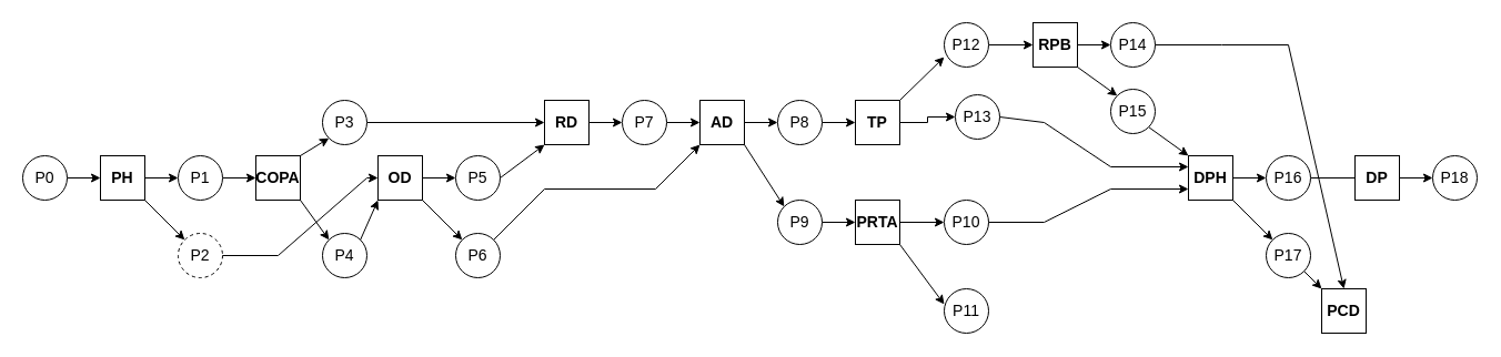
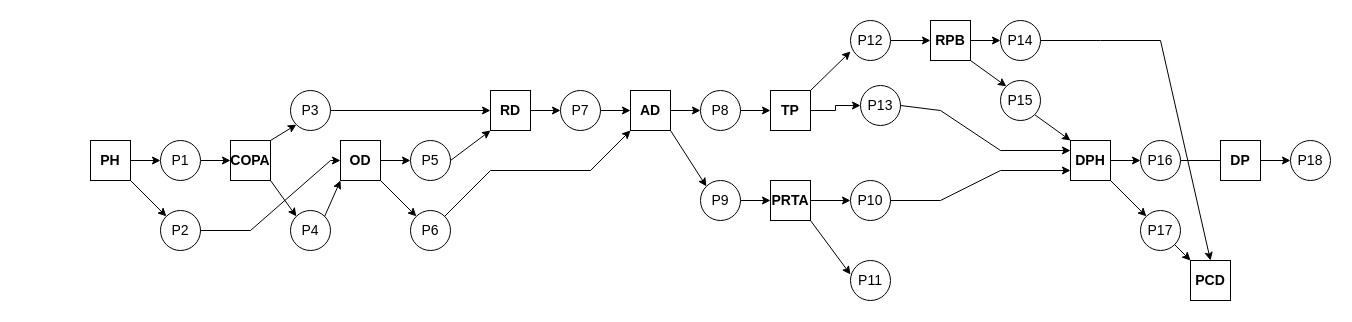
  <mxCell id="0" />
  <mxCell id="1" parent="0" />
- <mxCell id="2" value="" style="edgeStyle=orthogonalEdgeStyle;rounded=0;orthogonalLoop=1;jettySize=auto;html=1;fontSize=14;labelPosition=center;verticalLabelPosition=middle;align=center;verticalAlign=middle;" parent="1" source="3" target="5" edge="1"><mxGeometry relative="1" as="geometry" /></mxCell>
- <mxCell id="3" value="P0" style="ellipse;whiteSpace=wrap;html=1;aspect=fixed;labelPosition=center;verticalLabelPosition=middle;align=center;verticalAlign=middle;fontSize=14;" parent="1" vertex="1"><mxGeometry x="20" y="140" width="40" height="40" as="geometry" /></mxCell>
  <mxCell id="4" value="" style="edgeStyle=orthogonalEdgeStyle;rounded=0;orthogonalLoop=1;jettySize=auto;html=1;fontSize=14;labelPosition=center;verticalLabelPosition=middle;align=center;verticalAlign=middle;" parent="1" source="5" target="8" edge="1"><mxGeometry relative="1" as="geometry" /></mxCell>
  <mxCell id="5" value="&lt;b style=&quot;font-size: 14px;&quot;&gt;PH&lt;/b&gt;" style="whiteSpace=wrap;html=1;aspect=fixed;labelPosition=center;verticalLabelPosition=middle;align=center;verticalAlign=middle;fontSize=14;" parent="1" vertex="1"><mxGeometry x="90" y="140" width="40" height="40" as="geometry" /></mxCell>
- <mxCell id="6" value="P2" style="ellipse;whiteSpace=wrap;html=1;aspect=fixed;labelPosition=center;verticalLabelPosition=middle;align=center;verticalAlign=middle;fontSize=14;dashed=1;" parent="1" vertex="1"><mxGeometry x="160" y="210" width="40" height="40" as="geometry" /></mxCell>
+ <mxCell id="6" value="P2" style="ellipse;whiteSpace=wrap;html=1;aspect=fixed;labelPosition=center;verticalLabelPosition=middle;align=center;verticalAlign=middle;fontSize=14;" parent="1" vertex="1"><mxGeometry x="160" y="210" width="40" height="40" as="geometry" /></mxCell>
  <mxCell id="7" value="" style="edgeStyle=orthogonalEdgeStyle;rounded=0;orthogonalLoop=1;jettySize=auto;html=1;fontSize=14;labelPosition=center;verticalLabelPosition=middle;align=center;verticalAlign=middle;" parent="1" source="8" target="10" edge="1"><mxGeometry relative="1" as="geometry" /></mxCell>
  <mxCell id="8" value="P1" style="ellipse;whiteSpace=wrap;html=1;aspect=fixed;labelPosition=center;verticalLabelPosition=middle;align=center;verticalAlign=middle;fontSize=14;" parent="1" vertex="1"><mxGeometry x="160" y="140" width="40" height="40" as="geometry" /></mxCell>
  <mxCell id="9" value="" style="endArrow=classic;html=1;rounded=0;exitX=1;exitY=1;exitDx=0;exitDy=0;entryX=0;entryY=0;entryDx=0;entryDy=0;fontSize=14;labelPosition=center;verticalLabelPosition=middle;align=center;verticalAlign=middle;" parent="1" source="5" target="6" edge="1"><mxGeometry width="50" height="50" relative="1" as="geometry"><mxPoint x="360" y="190" as="sourcePoint" /><mxPoint x="410" y="140" as="targetPoint" /></mxGeometry></mxCell>
  <mxCell id="10" value="&lt;b style=&quot;font-size: 14px;&quot;&gt;COPA&lt;/b&gt;" style="whiteSpace=wrap;html=1;aspect=fixed;labelPosition=center;verticalLabelPosition=middle;align=center;verticalAlign=middle;fontSize=14;" parent="1" vertex="1"><mxGeometry x="230" y="140" width="40" height="40" as="geometry" /></mxCell>
  <mxCell id="11" value="P4" style="ellipse;whiteSpace=wrap;html=1;aspect=fixed;labelPosition=center;verticalLabelPosition=middle;align=center;verticalAlign=middle;fontSize=14;" parent="1" vertex="1"><mxGeometry x="290" y="210" width="40" height="40" as="geometry" /></mxCell>
  <mxCell id="12" style="edgeStyle=orthogonalEdgeStyle;rounded=0;orthogonalLoop=1;jettySize=auto;html=1;entryX=0;entryY=0.5;entryDx=0;entryDy=0;fontSize=14;labelPosition=center;verticalLabelPosition=middle;align=center;verticalAlign=middle;" parent="1" source="13" target="22" edge="1"><mxGeometry relative="1" as="geometry" /></mxCell>
  <mxCell id="13" value="P3" style="ellipse;whiteSpace=wrap;html=1;aspect=fixed;labelPosition=center;verticalLabelPosition=middle;align=center;verticalAlign=middle;fontSize=14;" parent="1" vertex="1"><mxGeometry x="290" y="90" width="40" height="40" as="geometry" /></mxCell>
  <mxCell id="14" style="edgeStyle=orthogonalEdgeStyle;rounded=0;orthogonalLoop=1;jettySize=auto;html=1;entryX=0;entryY=0.5;entryDx=0;entryDy=0;fontSize=14;labelPosition=center;verticalLabelPosition=middle;align=center;verticalAlign=middle;" parent="1" source="15" target="19" edge="1"><mxGeometry relative="1" as="geometry" /></mxCell>
  <mxCell id="15" value="&lt;b style=&quot;font-size: 14px;&quot;&gt;OD&lt;/b&gt;" style="whiteSpace=wrap;html=1;aspect=fixed;labelPosition=center;verticalLabelPosition=middle;align=center;verticalAlign=middle;fontSize=14;" parent="1" vertex="1"><mxGeometry x="340" y="140" width="40" height="40" as="geometry" /></mxCell>
  <mxCell id="16" value="" style="endArrow=classic;html=1;rounded=0;entryX=0;entryY=1;entryDx=0;entryDy=0;exitX=1;exitY=0;exitDx=0;exitDy=0;fontSize=14;labelPosition=center;verticalLabelPosition=middle;align=center;verticalAlign=middle;" parent="1" source="10" target="13" edge="1"><mxGeometry width="50" height="50" relative="1" as="geometry"><mxPoint x="300" y="140" as="sourcePoint" /><mxPoint x="350" y="90" as="targetPoint" /></mxGeometry></mxCell>
  <mxCell id="17" value="" style="endArrow=classic;html=1;rounded=0;exitX=1;exitY=1;exitDx=0;exitDy=0;entryX=0;entryY=0;entryDx=0;entryDy=0;fontSize=14;labelPosition=center;verticalLabelPosition=middle;align=center;verticalAlign=middle;" parent="1" source="10" target="11" edge="1"><mxGeometry width="50" height="50" relative="1" as="geometry"><mxPoint x="330" y="190" as="sourcePoint" /><mxPoint x="380" y="140" as="targetPoint" /></mxGeometry></mxCell>
  <mxCell id="18" value="" style="endArrow=classic;html=1;rounded=0;exitX=1;exitY=0.5;exitDx=0;exitDy=0;entryX=0;entryY=0.5;entryDx=0;entryDy=0;fontSize=14;labelPosition=center;verticalLabelPosition=middle;align=center;verticalAlign=middle;" parent="1" source="6" target="15" edge="1"><mxGeometry width="50" height="50" relative="1" as="geometry"><mxPoint x="400" y="240" as="sourcePoint" /><mxPoint x="450" y="190" as="targetPoint" /><Array as="points"><mxPoint x="250" y="230" /><mxPoint x="330" y="160" /></Array></mxGeometry></mxCell>
  <mxCell id="19" value="P5" style="ellipse;whiteSpace=wrap;html=1;aspect=fixed;labelPosition=center;verticalLabelPosition=middle;align=center;verticalAlign=middle;fontSize=14;" parent="1" vertex="1"><mxGeometry x="410" y="140" width="40" height="40" as="geometry" /></mxCell>
  <mxCell id="20" value="P6" style="ellipse;whiteSpace=wrap;html=1;aspect=fixed;labelPosition=center;verticalLabelPosition=middle;align=center;verticalAlign=middle;fontSize=14;" parent="1" vertex="1"><mxGeometry x="410" y="210" width="40" height="40" as="geometry" /></mxCell>
  <mxCell id="21" style="edgeStyle=orthogonalEdgeStyle;rounded=0;orthogonalLoop=1;jettySize=auto;html=1;fontSize=14;labelPosition=center;verticalLabelPosition=middle;align=center;verticalAlign=middle;" parent="1" source="22" target="26" edge="1"><mxGeometry relative="1" as="geometry" /></mxCell>
  <mxCell id="22" value="&lt;b style=&quot;font-size: 14px;&quot;&gt;RD&lt;/b&gt;" style="whiteSpace=wrap;html=1;aspect=fixed;labelPosition=center;verticalLabelPosition=middle;align=center;verticalAlign=middle;fontSize=14;" parent="1" vertex="1"><mxGeometry x="490" y="90" width="40" height="40" as="geometry" /></mxCell>
  <mxCell id="23" value="" style="endArrow=classic;html=1;rounded=0;exitX=1;exitY=1;exitDx=0;exitDy=0;entryX=0;entryY=0;entryDx=0;entryDy=0;fontSize=14;labelPosition=center;verticalLabelPosition=middle;align=center;verticalAlign=middle;" parent="1" source="15" target="20" edge="1"><mxGeometry width="50" height="50" relative="1" as="geometry"><mxPoint x="400" y="240" as="sourcePoint" /><mxPoint x="450" y="190" as="targetPoint" /></mxGeometry></mxCell>
  <mxCell id="24" value="" style="endArrow=classic;html=1;rounded=0;exitX=1;exitY=0.5;exitDx=0;exitDy=0;entryX=0;entryY=1;entryDx=0;entryDy=0;fontSize=14;labelPosition=center;verticalLabelPosition=middle;align=center;verticalAlign=middle;" parent="1" source="19" target="22" edge="1"><mxGeometry width="50" height="50" relative="1" as="geometry"><mxPoint x="400" y="240" as="sourcePoint" /><mxPoint x="450" y="190" as="targetPoint" /></mxGeometry></mxCell>
  <mxCell id="25" style="edgeStyle=orthogonalEdgeStyle;rounded=0;orthogonalLoop=1;jettySize=auto;html=1;fontSize=14;labelPosition=center;verticalLabelPosition=middle;align=center;verticalAlign=middle;" parent="1" source="26" target="28" edge="1"><mxGeometry relative="1" as="geometry" /></mxCell>
  <mxCell id="26" value="P7" style="ellipse;whiteSpace=wrap;html=1;aspect=fixed;labelPosition=center;verticalLabelPosition=middle;align=center;verticalAlign=middle;fontSize=14;" parent="1" vertex="1"><mxGeometry x="560" y="90" width="40" height="40" as="geometry" /></mxCell>
  <mxCell id="27" style="edgeStyle=orthogonalEdgeStyle;rounded=0;orthogonalLoop=1;jettySize=auto;html=1;entryX=0;entryY=0.5;entryDx=0;entryDy=0;fontSize=14;labelPosition=center;verticalLabelPosition=middle;align=center;verticalAlign=middle;" parent="1" source="28" target="34" edge="1"><mxGeometry relative="1" as="geometry" /></mxCell>
  <mxCell id="28" value="&lt;b style=&quot;font-size: 14px;&quot;&gt;AD&lt;/b&gt;" style="whiteSpace=wrap;html=1;aspect=fixed;labelPosition=center;verticalLabelPosition=middle;align=center;verticalAlign=middle;fontSize=14;" parent="1" vertex="1"><mxGeometry x="630" y="90" width="40" height="40" as="geometry" /></mxCell>
  <mxCell id="29" value="" style="endArrow=classic;html=1;rounded=0;exitX=1;exitY=0;exitDx=0;exitDy=0;entryX=0;entryY=1;entryDx=0;entryDy=0;fontSize=14;labelPosition=center;verticalLabelPosition=middle;align=center;verticalAlign=middle;" parent="1" source="20" target="28" edge="1"><mxGeometry width="50" height="50" relative="1" as="geometry"><mxPoint x="540" y="300" as="sourcePoint" /><mxPoint x="590" y="250" as="targetPoint" /><Array as="points"><mxPoint x="490" y="170" /><mxPoint x="590" y="170" /></Array></mxGeometry></mxCell>
  <mxCell id="30" value="" style="endArrow=classic;html=1;rounded=0;entryX=0;entryY=1;entryDx=0;entryDy=0;exitX=1;exitY=0;exitDx=0;exitDy=0;fontSize=14;labelPosition=center;verticalLabelPosition=middle;align=center;verticalAlign=middle;" parent="1" source="11" target="15" edge="1"><mxGeometry width="50" height="50" relative="1" as="geometry"><mxPoint x="324" y="216" as="sourcePoint" /><mxPoint x="306" y="226" as="targetPoint" /></mxGeometry></mxCell>
  <mxCell id="31" style="edgeStyle=orthogonalEdgeStyle;rounded=0;orthogonalLoop=1;jettySize=auto;html=1;fontSize=14;labelPosition=center;verticalLabelPosition=middle;align=center;verticalAlign=middle;" parent="1" source="32" target="37" edge="1"><mxGeometry relative="1" as="geometry" /></mxCell>
  <mxCell id="32" value="P9" style="ellipse;whiteSpace=wrap;html=1;aspect=fixed;labelPosition=center;verticalLabelPosition=middle;align=center;verticalAlign=middle;fontSize=14;" parent="1" vertex="1"><mxGeometry x="700" y="180" width="40" height="40" as="geometry" /></mxCell>
  <mxCell id="33" style="edgeStyle=orthogonalEdgeStyle;rounded=0;orthogonalLoop=1;jettySize=auto;html=1;entryX=0;entryY=0.5;entryDx=0;entryDy=0;fontSize=14;labelPosition=center;verticalLabelPosition=middle;align=center;verticalAlign=middle;" parent="1" source="34" target="39" edge="1"><mxGeometry relative="1" as="geometry" /></mxCell>
  <mxCell id="34" value="P8" style="ellipse;whiteSpace=wrap;html=1;aspect=fixed;labelPosition=center;verticalLabelPosition=middle;align=center;verticalAlign=middle;fontSize=14;" parent="1" vertex="1"><mxGeometry x="700" y="90" width="40" height="40" as="geometry" /></mxCell>
  <mxCell id="35" value="" style="endArrow=classic;html=1;rounded=0;exitX=1;exitY=1;exitDx=0;exitDy=0;entryX=0;entryY=0;entryDx=0;entryDy=0;fontSize=14;labelPosition=center;verticalLabelPosition=middle;align=center;verticalAlign=middle;" parent="1" source="28" target="32" edge="1"><mxGeometry width="50" height="50" relative="1" as="geometry"><mxPoint x="480" y="230" as="sourcePoint" /><mxPoint x="530" y="180" as="targetPoint" /></mxGeometry></mxCell>
  <mxCell id="36" style="edgeStyle=orthogonalEdgeStyle;rounded=0;orthogonalLoop=1;jettySize=auto;html=1;fontSize=14;labelPosition=center;verticalLabelPosition=middle;align=center;verticalAlign=middle;" parent="1" source="37" target="43" edge="1"><mxGeometry relative="1" as="geometry" /></mxCell>
  <mxCell id="37" value="&lt;b style=&quot;font-size: 14px;&quot;&gt;PRTA&lt;/b&gt;" style="whiteSpace=wrap;html=1;aspect=fixed;labelPosition=center;verticalLabelPosition=middle;align=center;verticalAlign=middle;fontSize=14;" parent="1" vertex="1"><mxGeometry x="770" y="180" width="40" height="40" as="geometry" /></mxCell>
  <mxCell id="38" style="edgeStyle=orthogonalEdgeStyle;rounded=0;orthogonalLoop=1;jettySize=auto;html=1;entryX=0;entryY=0.5;entryDx=0;entryDy=0;fontSize=14;labelPosition=center;verticalLabelPosition=middle;align=center;verticalAlign=middle;" parent="1" source="39" target="40" edge="1"><mxGeometry relative="1" as="geometry" /></mxCell>
  <mxCell id="39" value="&lt;b style=&quot;font-size: 14px;&quot;&gt;TP&lt;/b&gt;" style="whiteSpace=wrap;html=1;aspect=fixed;labelPosition=center;verticalLabelPosition=middle;align=center;verticalAlign=middle;fontSize=14;" parent="1" vertex="1"><mxGeometry x="770" y="90" width="40" height="40" as="geometry" /></mxCell>
  <mxCell id="40" value="P13" style="ellipse;whiteSpace=wrap;html=1;aspect=fixed;labelPosition=center;verticalLabelPosition=middle;align=center;verticalAlign=middle;fontSize=14;" parent="1" vertex="1"><mxGeometry x="860" y="85" width="40" height="40" as="geometry" /></mxCell>
  <mxCell id="41" style="edgeStyle=orthogonalEdgeStyle;rounded=0;orthogonalLoop=1;jettySize=auto;html=1;fontSize=14;labelPosition=center;verticalLabelPosition=middle;align=center;verticalAlign=middle;" parent="1" source="42" target="51" edge="1"><mxGeometry relative="1" as="geometry" /></mxCell>
  <mxCell id="42" value="P12" style="ellipse;whiteSpace=wrap;html=1;aspect=fixed;labelPosition=center;verticalLabelPosition=middle;align=center;verticalAlign=middle;fontSize=14;" parent="1" vertex="1"><mxGeometry x="850" y="20" width="40" height="40" as="geometry" /></mxCell>
  <mxCell id="43" value="P10" style="ellipse;whiteSpace=wrap;html=1;aspect=fixed;labelPosition=center;verticalLabelPosition=middle;align=center;verticalAlign=middle;fontSize=14;" parent="1" vertex="1"><mxGeometry x="850" y="180" width="40" height="40" as="geometry" /></mxCell>
  <mxCell id="44" value="P11" style="ellipse;whiteSpace=wrap;html=1;aspect=fixed;labelPosition=center;verticalLabelPosition=middle;align=center;verticalAlign=middle;fontSize=14;" parent="1" vertex="1"><mxGeometry x="850" y="260" width="40" height="40" as="geometry" /></mxCell>
  <mxCell id="45" value="" style="endArrow=classic;html=1;rounded=0;exitX=1;exitY=1;exitDx=0;exitDy=0;entryX=0;entryY=0.35;entryDx=0;entryDy=0;entryPerimeter=0;fontSize=14;labelPosition=center;verticalLabelPosition=middle;align=center;verticalAlign=middle;" parent="1" source="37" target="44" edge="1"><mxGeometry width="50" height="50" relative="1" as="geometry"><mxPoint x="765" y="305" as="sourcePoint" /><mxPoint x="815" y="255" as="targetPoint" /></mxGeometry></mxCell>
  <mxCell id="46" value="" style="endArrow=classic;html=1;rounded=0;exitX=1;exitY=0;exitDx=0;exitDy=0;entryX=0;entryY=0.775;entryDx=0;entryDy=0;entryPerimeter=0;fontSize=14;labelPosition=center;verticalLabelPosition=middle;align=center;verticalAlign=middle;" parent="1" source="39" target="42" edge="1"><mxGeometry width="50" height="50" relative="1" as="geometry"><mxPoint x="760" y="60" as="sourcePoint" /><mxPoint x="810" y="10" as="targetPoint" /></mxGeometry></mxCell>
  <mxCell id="47" style="edgeStyle=orthogonalEdgeStyle;rounded=0;orthogonalLoop=1;jettySize=auto;html=1;entryX=0;entryY=0.5;entryDx=0;entryDy=0;fontSize=14;labelPosition=center;verticalLabelPosition=middle;align=center;verticalAlign=middle;" parent="1" source="48" target="62" edge="1"><mxGeometry relative="1" as="geometry" /></mxCell>
  <mxCell id="48" value="&lt;b style=&quot;font-size: 14px;&quot;&gt;DPH&lt;br style=&quot;font-size: 14px;&quot;&gt;&lt;/b&gt;" style="whiteSpace=wrap;html=1;aspect=fixed;labelPosition=center;verticalLabelPosition=middle;align=center;verticalAlign=middle;fontSize=14;" parent="1" vertex="1"><mxGeometry x="1070" y="140" width="40" height="40" as="geometry" /></mxCell>
  <mxCell id="49" value="&lt;b style=&quot;font-size: 14px;&quot;&gt;PCD&lt;/b&gt;" style="whiteSpace=wrap;html=1;aspect=fixed;labelPosition=center;verticalLabelPosition=middle;align=center;verticalAlign=middle;fontSize=14;" parent="1" vertex="1"><mxGeometry x="1190" y="260" width="40" height="40" as="geometry" /></mxCell>
  <mxCell id="50" style="edgeStyle=orthogonalEdgeStyle;rounded=0;orthogonalLoop=1;jettySize=auto;html=1;fontSize=14;labelPosition=center;verticalLabelPosition=middle;align=center;verticalAlign=middle;" parent="1" source="51" target="55" edge="1"><mxGeometry relative="1" as="geometry" /></mxCell>
  <mxCell id="51" value="&lt;b style=&quot;font-size: 14px;&quot;&gt;RPB&lt;br style=&quot;font-size: 14px;&quot;&gt;&lt;/b&gt;" style="whiteSpace=wrap;html=1;aspect=fixed;labelPosition=center;verticalLabelPosition=middle;align=center;verticalAlign=middle;fontSize=14;" parent="1" vertex="1"><mxGeometry x="930" y="20" width="40" height="40" as="geometry" /></mxCell>
  <mxCell id="52" value="" style="endArrow=classic;html=1;rounded=0;entryX=0;entryY=0;entryDx=0;entryDy=0;exitX=1;exitY=1;exitDx=0;exitDy=0;fontSize=14;labelPosition=center;verticalLabelPosition=middle;align=center;verticalAlign=middle;" parent="1" source="56" target="48" edge="1"><mxGeometry width="50" height="50" relative="1" as="geometry"><mxPoint x="980" y="60" as="sourcePoint" /><mxPoint x="1080" y="70" as="targetPoint" /></mxGeometry></mxCell>
  <mxCell id="53" value="" style="endArrow=classic;html=1;rounded=0;exitX=1;exitY=0.5;exitDx=0;exitDy=0;entryX=0;entryY=0.75;entryDx=0;entryDy=0;fontSize=14;labelPosition=center;verticalLabelPosition=middle;align=center;verticalAlign=middle;" parent="1" source="43" target="48" edge="1"><mxGeometry width="50" height="50" relative="1" as="geometry"><mxPoint x="940" y="210" as="sourcePoint" /><mxPoint x="990" y="160" as="targetPoint" /><Array as="points"><mxPoint x="940" y="200" /><mxPoint x="1000" y="170" /></Array></mxGeometry></mxCell>
  <mxCell id="54" value="" style="endArrow=classic;html=1;rounded=0;exitX=1;exitY=0.5;exitDx=0;exitDy=0;entryX=0;entryY=0.25;entryDx=0;entryDy=0;fontSize=14;labelPosition=center;verticalLabelPosition=middle;align=center;verticalAlign=middle;" parent="1" source="40" target="48" edge="1"><mxGeometry width="50" height="50" relative="1" as="geometry"><mxPoint x="920" y="170" as="sourcePoint" /><mxPoint x="970" y="120" as="targetPoint" /><Array as="points"><mxPoint x="940" y="110" /><mxPoint x="1000" y="150" /></Array></mxGeometry></mxCell>
  <mxCell id="55" value="P14" style="ellipse;whiteSpace=wrap;html=1;aspect=fixed;labelPosition=center;verticalLabelPosition=middle;align=center;verticalAlign=middle;fontSize=14;" parent="1" vertex="1"><mxGeometry x="1000" y="20" width="40" height="40" as="geometry" /></mxCell>
  <mxCell id="56" value="P15" style="ellipse;whiteSpace=wrap;html=1;aspect=fixed;labelPosition=center;verticalLabelPosition=middle;align=center;verticalAlign=middle;fontSize=14;" parent="1" vertex="1"><mxGeometry x="1000" y="80" width="40" height="40" as="geometry" /></mxCell>
  <mxCell id="57" style="edgeStyle=orthogonalEdgeStyle;rounded=0;orthogonalLoop=1;jettySize=auto;html=1;fontSize=14;labelPosition=center;verticalLabelPosition=middle;align=center;verticalAlign=middle;" parent="1" source="58" target="59" edge="1"><mxGeometry relative="1" as="geometry" /></mxCell>
  <mxCell id="58" value="&lt;b style=&quot;font-size: 14px;&quot;&gt;DP&lt;br style=&quot;font-size: 14px;&quot;&gt;&lt;/b&gt;" style="whiteSpace=wrap;html=1;aspect=fixed;labelPosition=center;verticalLabelPosition=middle;align=center;verticalAlign=middle;fontSize=14;" parent="1" vertex="1"><mxGeometry x="1220" y="140" width="40" height="40" as="geometry" /></mxCell>
  <mxCell id="59" value="P18" style="ellipse;whiteSpace=wrap;html=1;aspect=fixed;labelPosition=center;verticalLabelPosition=middle;align=center;verticalAlign=middle;fontSize=14;" parent="1" vertex="1"><mxGeometry x="1290" y="140" width="40" height="40" as="geometry" /></mxCell>
  <mxCell id="60" value="" style="endArrow=classic;html=1;rounded=0;exitX=1;exitY=1;exitDx=0;exitDy=0;entryX=0;entryY=0;entryDx=0;entryDy=0;fontSize=14;labelPosition=center;verticalLabelPosition=middle;align=center;verticalAlign=middle;" parent="1" source="51" target="56" edge="1"><mxGeometry width="50" height="50" relative="1" as="geometry"><mxPoint x="1130" y="60" as="sourcePoint" /><mxPoint x="1180" y="10" as="targetPoint" /></mxGeometry></mxCell>
  <mxCell id="61" style="edgeStyle=orthogonalEdgeStyle;rounded=0;orthogonalLoop=1;jettySize=auto;html=1;entryX=0;entryY=0.5;entryDx=0;entryDy=0;fontSize=14;labelPosition=center;verticalLabelPosition=middle;align=center;verticalAlign=middle;endArrow=none;" parent="1" source="62" target="58" edge="1"><mxGeometry relative="1" as="geometry" /></mxCell>
  <mxCell id="62" value="P16" style="ellipse;whiteSpace=wrap;html=1;aspect=fixed;labelPosition=center;verticalLabelPosition=middle;align=center;verticalAlign=middle;fontSize=14;" parent="1" vertex="1"><mxGeometry x="1140" y="140" width="40" height="40" as="geometry" /></mxCell>
  <mxCell id="63" value="P17" style="ellipse;whiteSpace=wrap;html=1;aspect=fixed;labelPosition=center;verticalLabelPosition=middle;align=center;verticalAlign=middle;fontSize=14;" parent="1" vertex="1"><mxGeometry x="1140" y="210" width="40" height="40" as="geometry" /></mxCell>
  <mxCell id="64" value="" style="endArrow=classic;html=1;rounded=0;exitX=1;exitY=1;exitDx=0;exitDy=0;entryX=0;entryY=0;entryDx=0;entryDy=0;fontSize=14;labelPosition=center;verticalLabelPosition=middle;align=center;verticalAlign=middle;" parent="1" source="48" target="63" edge="1"><mxGeometry width="50" height="50" relative="1" as="geometry"><mxPoint x="1170" y="430" as="sourcePoint" /><mxPoint x="1220" y="380" as="targetPoint" /></mxGeometry></mxCell>
  <mxCell id="65" value="" style="endArrow=classic;html=1;rounded=0;exitX=1;exitY=1;exitDx=0;exitDy=0;entryX=0;entryY=0;entryDx=0;entryDy=0;fontSize=14;labelPosition=center;verticalLabelPosition=middle;align=center;verticalAlign=middle;" parent="1" source="63" target="49" edge="1"><mxGeometry width="50" height="50" relative="1" as="geometry"><mxPoint x="1230" y="410" as="sourcePoint" /><mxPoint x="1280" y="360" as="targetPoint" /></mxGeometry></mxCell>
  <mxCell id="66" value="" style="endArrow=classic;html=1;rounded=0;exitX=1;exitY=0.5;exitDx=0;exitDy=0;entryX=0.5;entryY=0;entryDx=0;entryDy=0;fontSize=14;labelPosition=center;verticalLabelPosition=middle;align=center;verticalAlign=middle;" parent="1" source="55" target="49" edge="1"><mxGeometry width="50" height="50" relative="1" as="geometry"><mxPoint x="1200" y="60" as="sourcePoint" /><mxPoint x="1250" y="10" as="targetPoint" /><Array as="points"><mxPoint x="1100" y="40" /><mxPoint x="1160" y="40" /></Array></mxGeometry></mxCell>
